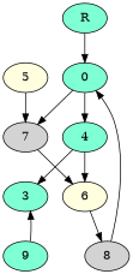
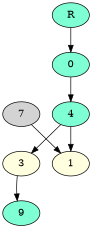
  digraph {
    node [fillcolor=aquamarine style=filled]
    n1 [label=0]
    4
    7 [fillcolor=lightgrey]
-   3
-   6 [fillcolor=lightyellow]
+   3 [fillcolor=lightyellow]
+   6 [fillcolor=lightyellow label=1]
    9
-   8 [fillcolor=lightgrey]
-   5 [fillcolor=lightyellow]
    R
    n1 -> 4
-   n1 -> 7
    4 -> 3
    4 -> 6
    7 -> 6
-   9 -> 3
-   6 -> 8
-   8 -> n1
-   5 -> 7
+   3 -> 9
    R -> n1
  }
